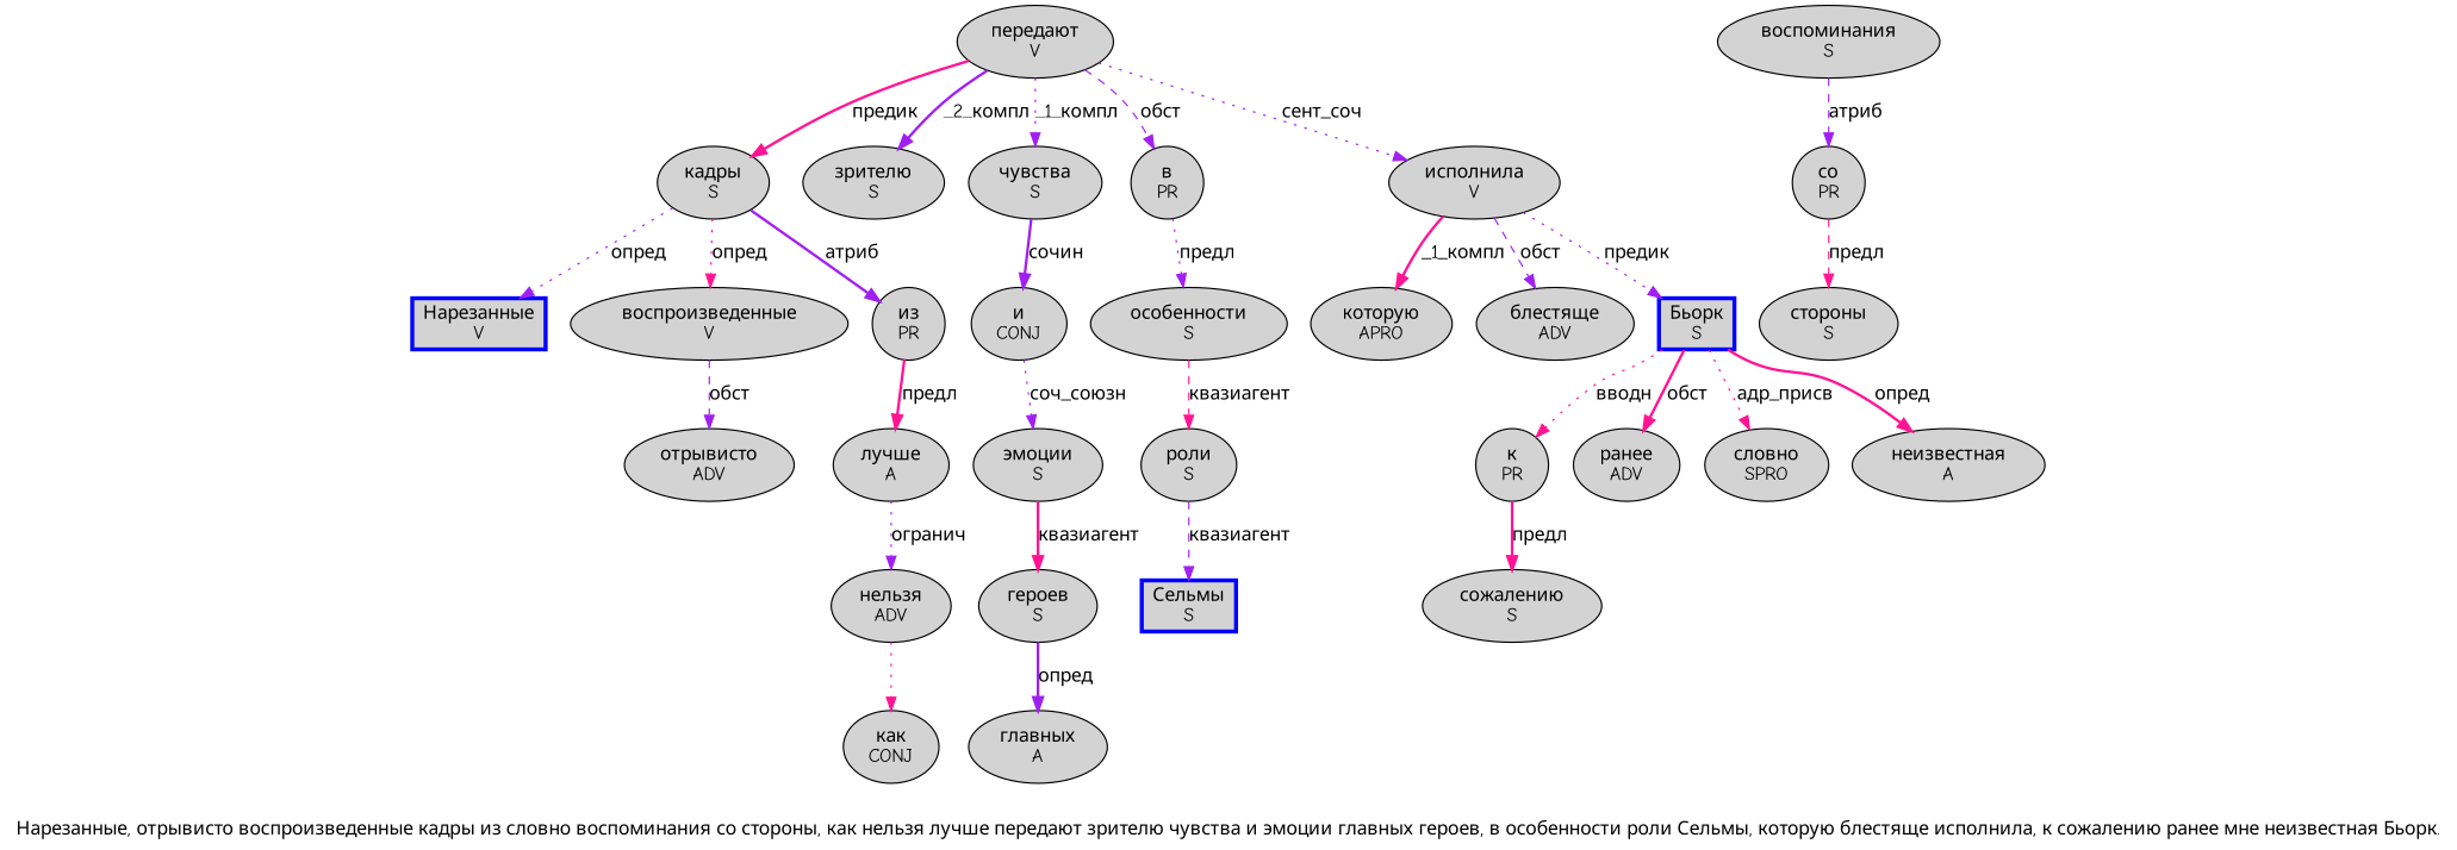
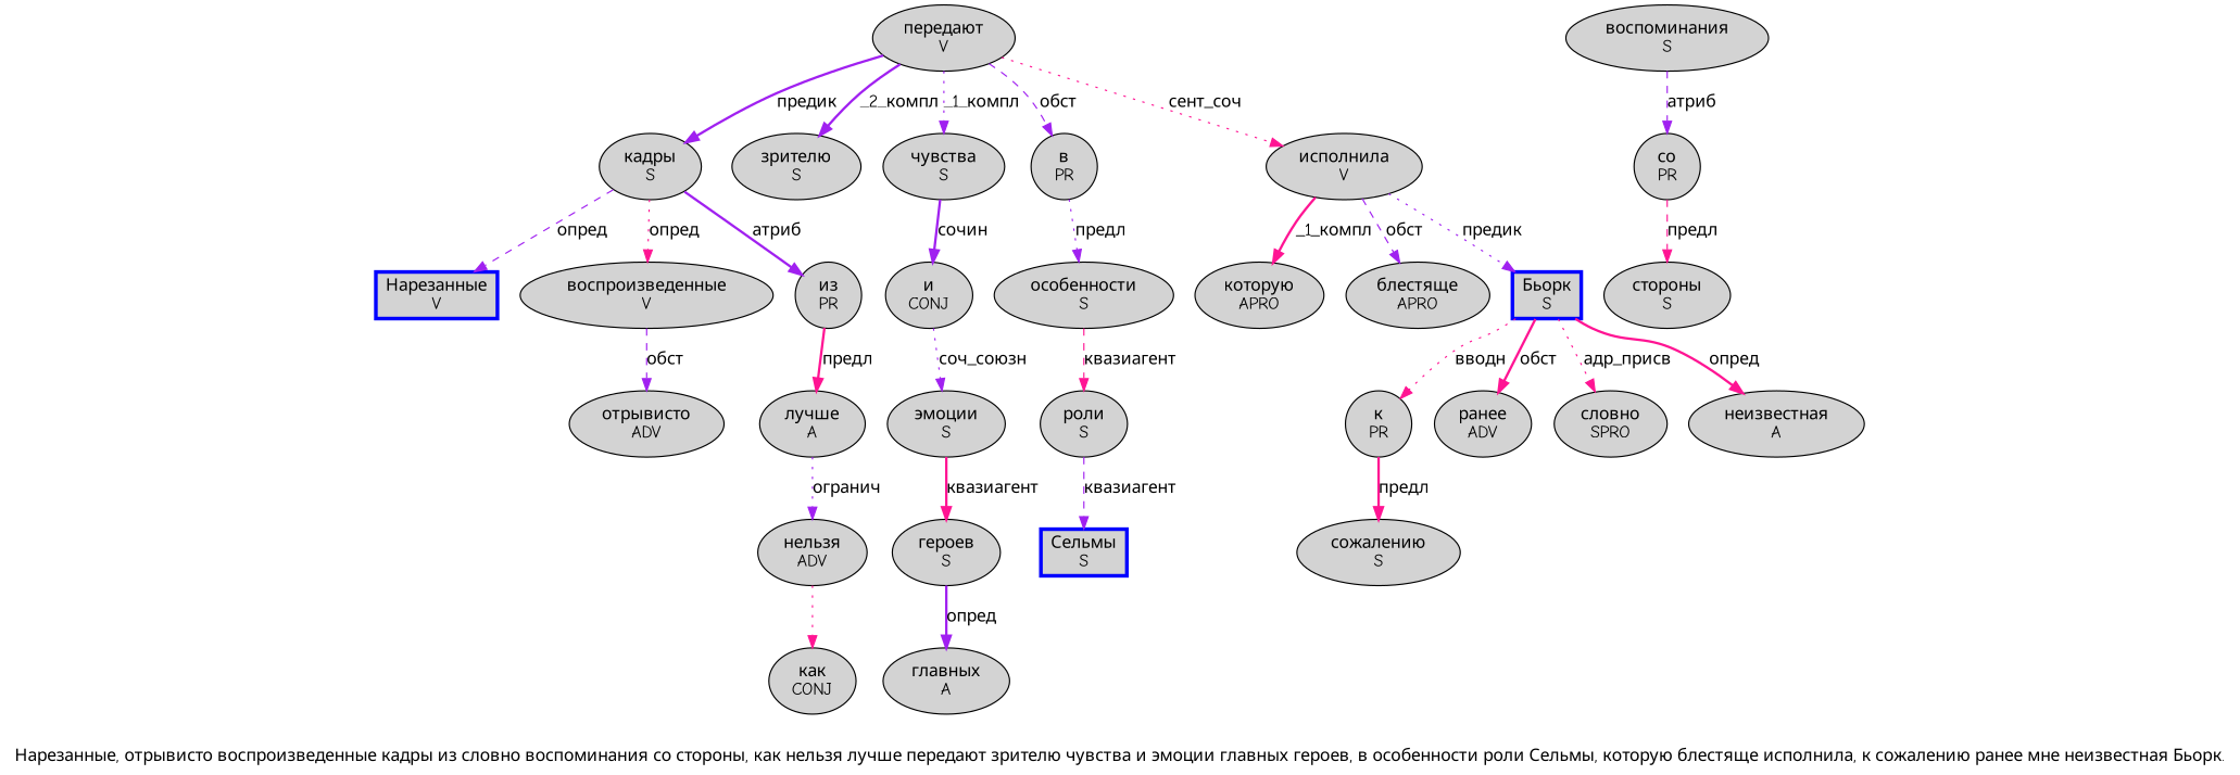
  digraph {
    fontname="Comic Neue"
    label="Нарезанные, отрывисто воспроизведенные кадры из словно воспоминания со стороны, как нельзя лучше передают зрителю чувства и эмоции главных героев, в особенности роли Сельмы, которую блестяще исполнила, к сожалению ранее мне неизвестная Бьорк."
    node [fillcolor=lightgray fontname="Comic Neue" penwidth=1 shape=ellipse style=filled]
    edge [color=purple fontname="Comic Neue" style=bold]
    n1 [color=blue label="Нарезанные\nV" penwidth=3 shape=box]
    n2 [label="отрывисто\nADV"]
    n3 [label="воспроизведенные\nV"]
    n4 [label="кадры\nS"]
    n5 [label="из\nPR"]
    n6 [label="лучше\nA"]
    n7 [label="нельзя\nADV"]
    n8 [label="воспоминания\nS"]
    n9 [label="со\nPR"]
    n10 [label="стороны\nS"]
    n11 [label="как\nCONJ"]
    n12 [label="передают\nV"]
    n13 [label="зрителю\nS"]
    n14 [label="чувства\nS"]
    n15 [label="в\nPR"]
    n16 [label="исполнила\nV"]
    n17 [label="и\nCONJ"]
    n18 [label="особенности\nS"]
    n19 [label="которую\nAPRO"]
-   n20 [label="блестяще\nADV"]
+   n20 [label="блестяще\nAPRO"]
    n21 [color=blue label="Бьорк\nS" penwidth=3 shape=box]
    n22 [label="эмоции\nS"]
    n23 [label="героев\nS"]
    n24 [label="главных\nA"]
    n25 [label="роли\nS"]
    n26 [color=blue label="Сельмы\nS" penwidth=3 shape=box]
    n27 [label="к\nPR"]
    n28 [label="ранее\nADV"]
    n29 [label="словно\nSPRO"]
    n30 [label="неизвестная\nA"]
    n31 [label="сожалению\nS"]
    n3 -> n2 [label="обст" style=dashed]
-   n4 -> n1 [label="опред" style=dotted]
+   n4 -> n1 [label="опред" style=dashed]
    n4 -> n3 [color=deeppink label="опред" style=dotted]
    n4 -> n5 [label="атриб"]
    n5 -> n6 [color=deeppink label="предл"]
    n6 -> n7 [label="огранич" style=dotted]
    n7 -> n11 [color=deeppink style=dotted]
    n8 -> n9 [label="атриб" style=dashed]
    n9 -> n10 [color=deeppink label="предл" style=dashed]
-   n12 -> n4 [color=deeppink label="предик"]
+   n12 -> n4 [label="предик"]
    n12 -> n13 [label="_2_компл"]
    n12 -> n14 [label="_1_компл" style=dotted]
    n12 -> n15 [label="обст" style=dashed]
-   n12 -> n16 [label="сент_соч" style=dotted]
+   n12 -> n16 [color=deeppink label="сент_соч" style=dotted]
    n14 -> n17 [label="сочин"]
    n15 -> n18 [label="предл" style=dotted]
    n16 -> n19 [color=deeppink label="_1_компл"]
    n16 -> n20 [label="обст" style=dashed]
    n16 -> n21 [label="предик" style=dotted]
    n17 -> n22 [label="соч_союзн" style=dotted]
    n18 -> n25 [color=deeppink label="квазиагент" style=dashed]
    n21 -> n27 [color=deeppink label="вводн" style=dotted]
    n21 -> n28 [color=deeppink label="обст"]
    n21 -> n29 [color=deeppink label="адр_присв" style=dotted]
    n21 -> n30 [color=deeppink label="опред"]
    n22 -> n23 [color=deeppink label="квазиагент"]
    n23 -> n24 [label="опред"]
    n25 -> n26 [label="квазиагент" style=dashed]
    n27 -> n31 [color=deeppink label="предл"]
  }
